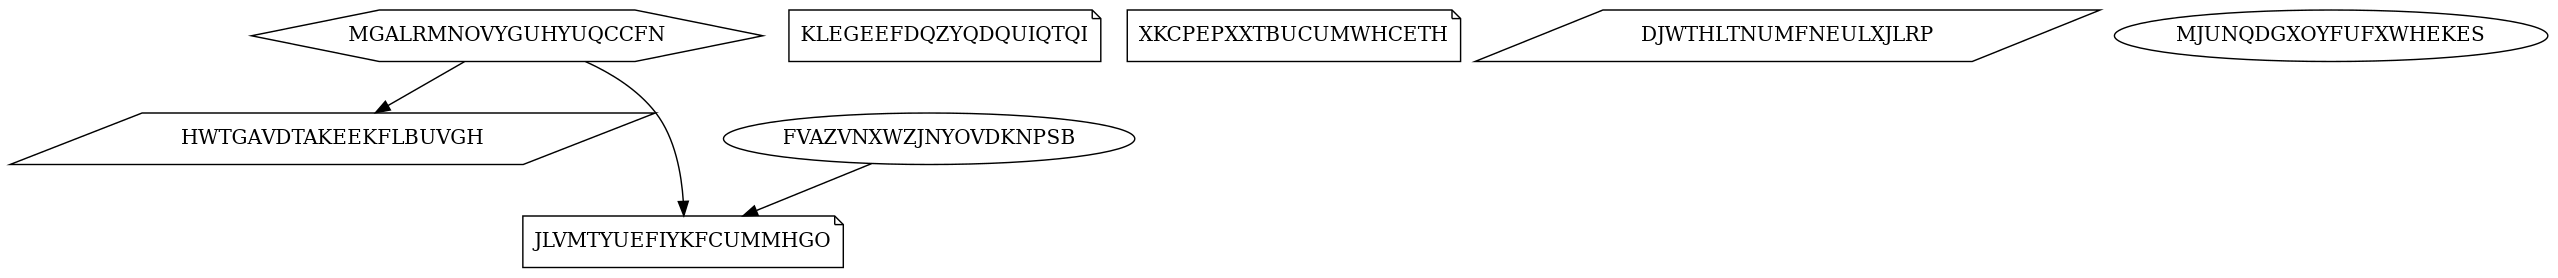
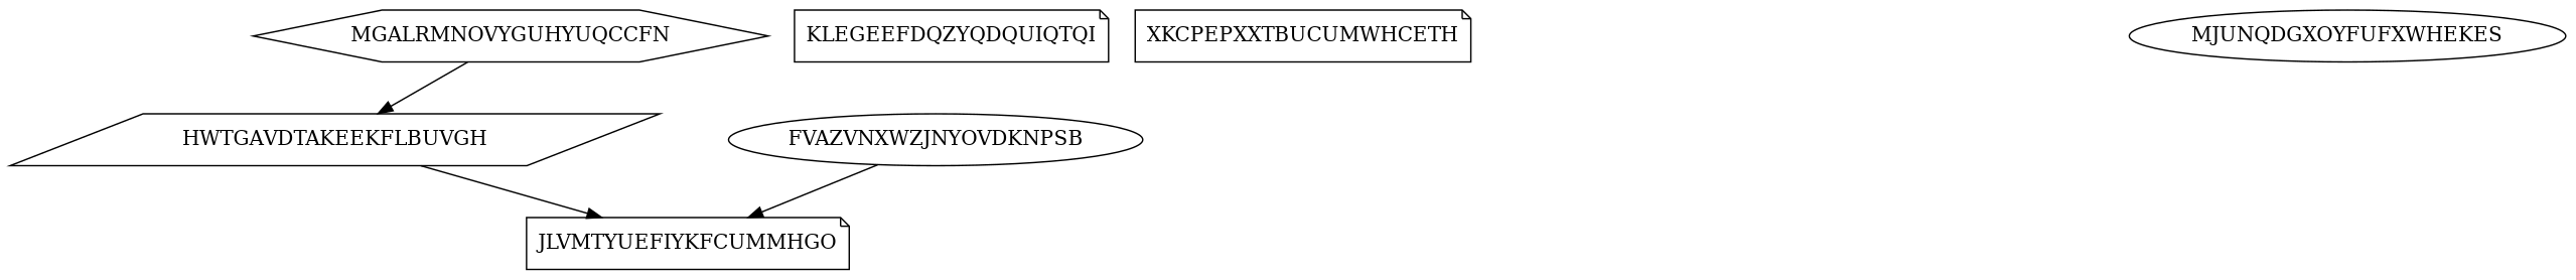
  digraph {
    node [Processor=2 Start=0 Weight=12 shape=note]
    edge [Weight=16]
    HWTGAVDTAKEEKFLBUVGH [Start=30 Weight=11 shape=parallelogram]
    JLVMTYUEFIYKFCUMMHGO [Start=41 Weight=10]
    KLEGEEFDQZYQDQUIQTQI [Processor=1 Start=13]
    MGALRMNOVYGUHYUQCCFN [Weight=18 shape=hexagon]
    XKCPEPXXTBUCUMWHCETH [Processor=3 Weight=16]
    FVAZVNXWZJNYOVDKNPSB [Processor=4 Weight=14 shape=ellipse]
-   DJWTHLTNUMFNEULXJLRP [Processor=3 Start=16 Weight=17 shape=parallelogram]
    MJUNQDGXOYFUFXWHEKES [Processor=3 Start=33 shape=ellipse]
-   MGALRMNOVYGUHYUQCCFN -> JLVMTYUEFIYKFCUMMHGO [Weight=14]
+   HWTGAVDTAKEEKFLBUVGH -> JLVMTYUEFIYKFCUMMHGO [Weight=14]
    MGALRMNOVYGUHYUQCCFN -> HWTGAVDTAKEEKFLBUVGH
    FVAZVNXWZJNYOVDKNPSB -> JLVMTYUEFIYKFCUMMHGO
  }
